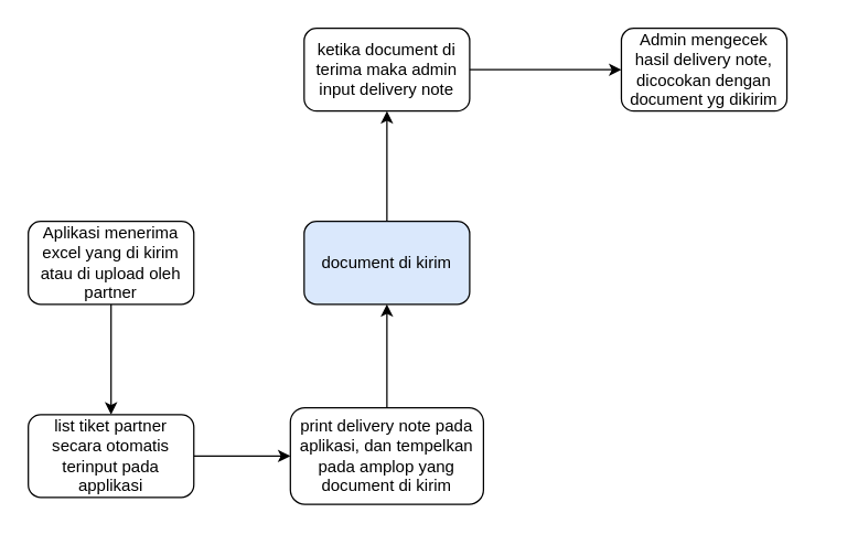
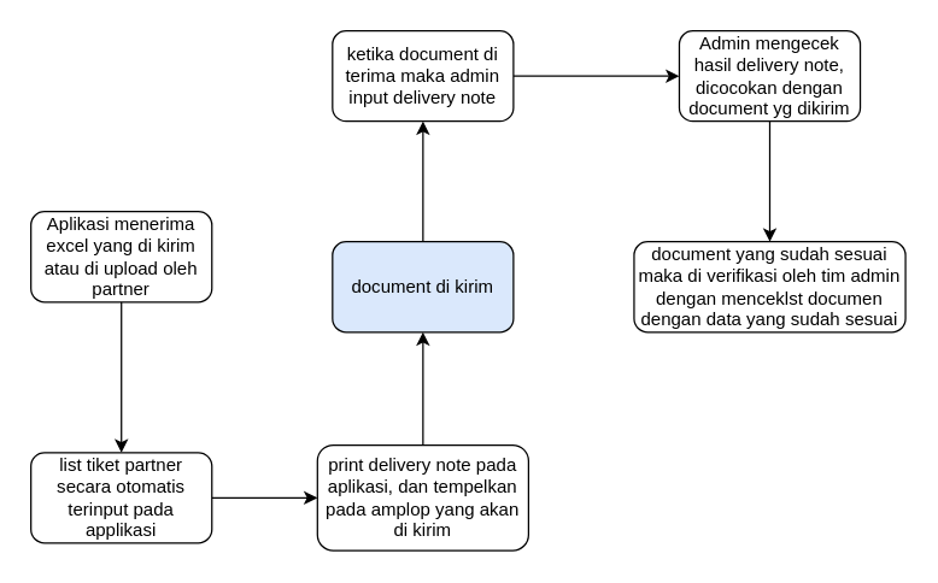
  <mxCell id="0" />
  <mxCell id="1" parent="0" />
  <mxCell id="2" value="" style="edgeStyle=orthogonalEdgeStyle;rounded=0;orthogonalLoop=1;jettySize=auto;html=1;" edge="1" parent="1" source="3" target="5"><mxGeometry relative="1" as="geometry" /></mxCell>
- <mxCell id="3" value="Aplikasi menerima excel yang di kirim atau di upload oleh partner" style="whiteSpace=wrap;html=1;rounded=1;" vertex="1" parent="1"><mxGeometry x="20" y="160" width="120" height="60" as="geometry" /></mxCell>
+ <mxCell id="3" value="Aplikasi menerima excel yang di kirim atau di upload oleh partner" style="whiteSpace=wrap;html=1;rounded=1;" vertex="1" parent="1"><mxGeometry x="20" y="140" width="120" height="60" as="geometry" /></mxCell>
  <mxCell id="4" value="" style="edgeStyle=orthogonalEdgeStyle;rounded=0;orthogonalLoop=1;jettySize=auto;html=1;" edge="1" parent="1" source="5" target="7"><mxGeometry relative="1" as="geometry" /></mxCell>
  <mxCell id="5" value="list tiket partner secara otomatis terinput pada applikasi" style="whiteSpace=wrap;html=1;rounded=1;" vertex="1" parent="1"><mxGeometry x="20" y="300" width="120" height="60" as="geometry" /></mxCell>
  <mxCell id="6" value="" style="edgeStyle=orthogonalEdgeStyle;rounded=0;orthogonalLoop=1;jettySize=auto;html=1;" edge="1" parent="1" source="7" target="9"><mxGeometry relative="1" as="geometry" /></mxCell>
- <mxCell id="7" value="print delivery note pada aplikasi, dan tempelkan pada amplop yang document di kirim" style="whiteSpace=wrap;html=1;rounded=1;" vertex="1" parent="1"><mxGeometry x="210" y="295" width="140" height="70" as="geometry" /></mxCell>
+ <mxCell id="7" value="print delivery note pada aplikasi, dan tempelkan pada amplop yang akan di kirim" style="whiteSpace=wrap;html=1;rounded=1;" vertex="1" parent="1"><mxGeometry x="210" y="295" width="140" height="70" as="geometry" /></mxCell>
  <mxCell id="8" value="" style="edgeStyle=orthogonalEdgeStyle;rounded=0;orthogonalLoop=1;jettySize=auto;html=1;" edge="1" parent="1" source="9" target="11"><mxGeometry relative="1" as="geometry" /></mxCell>
  <mxCell id="9" value="document di kirim" style="whiteSpace=wrap;html=1;rounded=1;fillColor=#dae8fc;" vertex="1" parent="1"><mxGeometry x="220" y="160" width="120" height="60" as="geometry" /></mxCell>
  <mxCell id="10" value="" style="edgeStyle=orthogonalEdgeStyle;rounded=0;orthogonalLoop=1;jettySize=auto;html=1;" edge="1" parent="1" source="11" target="13"><mxGeometry relative="1" as="geometry" /></mxCell>
  <mxCell id="11" value="ketika document di terima maka admin input delivery note" style="whiteSpace=wrap;html=1;rounded=1;" vertex="1" parent="1"><mxGeometry x="220" y="20" width="120" height="60" as="geometry" /></mxCell>
+ <mxCell id="12" value="" style="edgeStyle=orthogonalEdgeStyle;rounded=0;orthogonalLoop=1;jettySize=auto;html=1;" edge="1" parent="1" source="13" target="14"><mxGeometry relative="1" as="geometry" /></mxCell>
  <mxCell id="13" value="Admin mengecek hasil delivery note, dicocokan dengan document yg dikirim" style="whiteSpace=wrap;html=1;rounded=1;" vertex="1" parent="1"><mxGeometry x="450" y="20" width="120" height="60" as="geometry" /></mxCell>
+ <mxCell id="14" value="document yang sudah sesuai maka di verifikasi oleh tim admin dengan menceklst documen dengan data yang sudah sesuai" style="whiteSpace=wrap;html=1;rounded=1;" vertex="1" parent="1"><mxGeometry x="420" y="160" width="180" height="60" as="geometry" /></mxCell>
